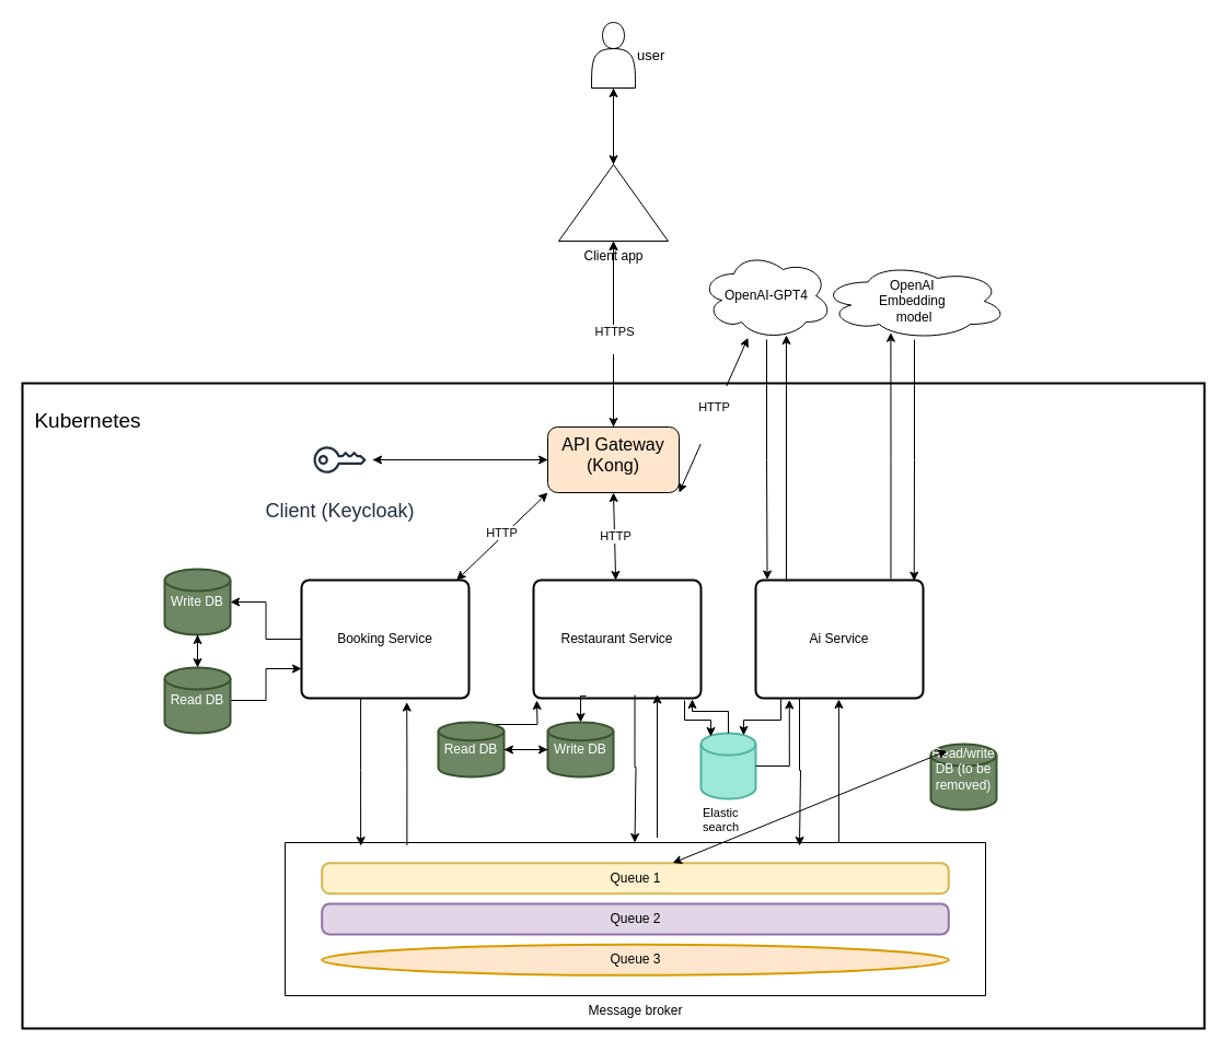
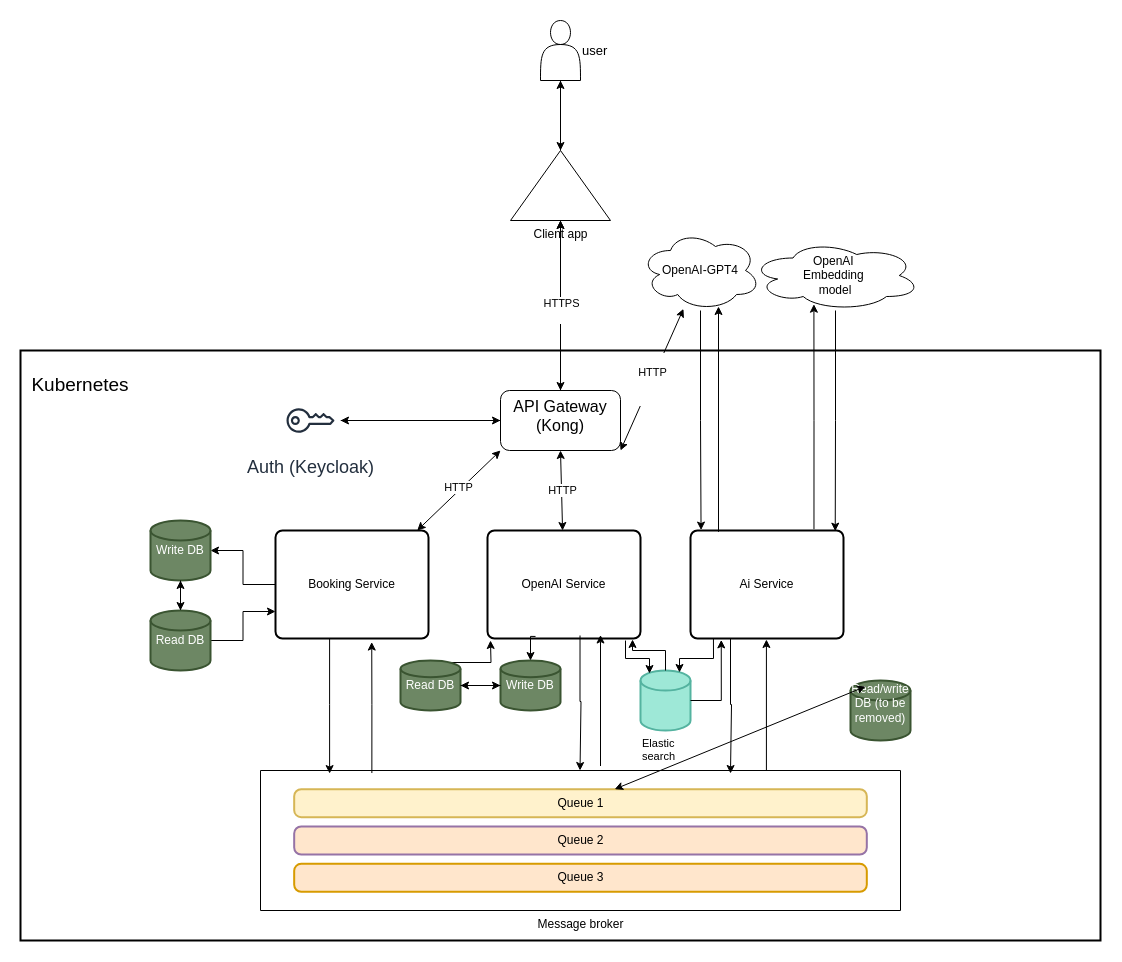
  <mxCell id="0" />
  <mxCell id="1" parent="0" />
  <mxCell id="2" value="" style="verticalLabelPosition=bottom;verticalAlign=top;html=1;shape=mxgraph.basic.rect;fillColor2=none;strokeWidth=2;size=20;indent=5;fillColor=none;" parent="1" vertex="1"><mxGeometry x="20" y="350" width="1080" height="590" as="geometry" /></mxCell>
  <mxCell id="3" style="edgeStyle=orthogonalEdgeStyle;rounded=0;orthogonalLoop=1;jettySize=auto;html=1;" parent="1" source="4" target="7" edge="1"><mxGeometry relative="1" as="geometry" /></mxCell>
  <mxCell id="4" value="user" style="shape=actor;whiteSpace=wrap;html=1;align=left;labelPosition=right;verticalLabelPosition=middle;verticalAlign=middle;fontSize=13;" parent="1" vertex="1"><mxGeometry x="540" y="20" width="40" height="60" as="geometry" /></mxCell>
  <mxCell id="5" value="" style="edgeStyle=orthogonalEdgeStyle;rounded=0;orthogonalLoop=1;jettySize=auto;html=1;" parent="1" source="7" target="10" edge="1"><mxGeometry relative="1" as="geometry" /></mxCell>
  <mxCell id="6" style="edgeStyle=orthogonalEdgeStyle;rounded=0;orthogonalLoop=1;jettySize=auto;html=1;entryX=0.5;entryY=1;entryDx=0;entryDy=0;" parent="1" source="7" target="4" edge="1"><mxGeometry relative="1" as="geometry" /></mxCell>
  <mxCell id="7" value="Client app" style="verticalLabelPosition=bottom;verticalAlign=top;html=1;shape=mxgraph.basic.acute_triangle;dx=0.5;" parent="1" vertex="1"><mxGeometry x="510" y="150" width="100" height="70" as="geometry" /></mxCell>
  <mxCell id="8" value="" style="edgeStyle=orthogonalEdgeStyle;rounded=0;orthogonalLoop=1;jettySize=auto;html=1;" parent="1" source="10" target="12" edge="1"><mxGeometry relative="1" as="geometry" /></mxCell>
  <mxCell id="9" style="edgeStyle=orthogonalEdgeStyle;rounded=0;orthogonalLoop=1;jettySize=auto;html=1;" parent="1" source="10" target="7" edge="1"><mxGeometry relative="1" as="geometry" /></mxCell>
- <mxCell id="10" value="&lt;font style=&quot;font-size: 16px;&quot;&gt;API Gateway (Kong)&lt;/font&gt;" style="rounded=1;whiteSpace=wrap;html=1;verticalAlign=top;fillColor=#ffe6cc;" parent="1" vertex="1"><mxGeometry x="500" y="390" width="120" height="60" as="geometry" /></mxCell>
+ <mxCell id="10" value="&lt;font style=&quot;font-size: 16px;&quot;&gt;API Gateway (Kong)&lt;/font&gt;" style="rounded=1;whiteSpace=wrap;html=1;verticalAlign=top;" parent="1" vertex="1"><mxGeometry x="500" y="390" width="120" height="60" as="geometry" /></mxCell>
  <mxCell id="11" style="edgeStyle=orthogonalEdgeStyle;rounded=0;orthogonalLoop=1;jettySize=auto;html=1;entryX=0;entryY=0.5;entryDx=0;entryDy=0;" parent="1" source="12" target="10" edge="1"><mxGeometry relative="1" as="geometry" /></mxCell>
- <mxCell id="12" value="Client (Keycloak)" style="sketch=0;outlineConnect=0;fontColor=#232F3E;gradientColor=none;strokeColor=#232F3E;fillColor=#ffffff;dashed=0;verticalLabelPosition=bottom;verticalAlign=top;align=center;html=1;fontSize=18;fontStyle=0;aspect=fixed;shape=mxgraph.aws4.resourceIcon;resIcon=mxgraph.aws4.addon;labelPosition=center;" parent="1" vertex="1"><mxGeometry x="280" y="390" width="60" height="60" as="geometry" /></mxCell>
+ <mxCell id="12" value="Auth (Keycloak)" style="sketch=0;outlineConnect=0;fontColor=#232F3E;gradientColor=none;strokeColor=#232F3E;fillColor=#ffffff;dashed=0;verticalLabelPosition=bottom;verticalAlign=top;align=center;html=1;fontSize=18;fontStyle=0;aspect=fixed;shape=mxgraph.aws4.resourceIcon;resIcon=mxgraph.aws4.addon;labelPosition=center;" parent="1" vertex="1"><mxGeometry x="280" y="390" width="60" height="60" as="geometry" /></mxCell>
  <mxCell id="13" style="edgeStyle=orthogonalEdgeStyle;rounded=0;orthogonalLoop=1;jettySize=auto;html=1;" edge="1" parent="1" source="14" target="51"><mxGeometry relative="1" as="geometry" /></mxCell>
  <mxCell id="14" value="Booking Service" style="rounded=1;whiteSpace=wrap;html=1;absoluteArcSize=1;arcSize=14;strokeWidth=2;fillColor=none;" parent="1" vertex="1"><mxGeometry x="275" y="530" width="153" height="108" as="geometry" /></mxCell>
- <mxCell id="15" value="Restaurant Service" style="rounded=1;whiteSpace=wrap;html=1;absoluteArcSize=1;arcSize=14;strokeWidth=2;fillColor=none;" parent="1" vertex="1"><mxGeometry x="487" y="530" width="153" height="108" as="geometry" /></mxCell>
+ <mxCell id="15" value="OpenAI Service" style="rounded=1;whiteSpace=wrap;html=1;absoluteArcSize=1;arcSize=14;strokeWidth=2;fillColor=none;" parent="1" vertex="1"><mxGeometry x="487" y="530" width="153" height="108" as="geometry" /></mxCell>
  <mxCell id="16" value="Ai Service" style="rounded=1;whiteSpace=wrap;html=1;absoluteArcSize=1;arcSize=14;strokeWidth=2;fillColor=none;" parent="1" vertex="1"><mxGeometry x="690" y="530" width="153" height="108" as="geometry" /></mxCell>
  <mxCell id="17" value="Elastic search" style="strokeWidth=2;html=1;shape=mxgraph.flowchart.database;whiteSpace=wrap;fillColor=#9EE8D7;labelPosition=center;verticalLabelPosition=bottom;align=left;verticalAlign=top;fontSize=11;labelBackgroundColor=default;strokeColor=#54B3A0;" parent="1" vertex="1"><mxGeometry x="640" y="670" width="50" height="60" as="geometry" /></mxCell>
  <mxCell id="18" value="OpenAI-GPT4" style="ellipse;shape=cloud;whiteSpace=wrap;html=1;" parent="1" vertex="1"><mxGeometry x="640" y="230" width="120" height="80" as="geometry" /></mxCell>
  <mxCell id="19" value="OpenAI&amp;nbsp;&lt;div&gt;Embedding&amp;nbsp;&lt;/div&gt;&lt;div&gt;model&lt;/div&gt;" style="ellipse;shape=cloud;whiteSpace=wrap;html=1;" parent="1" vertex="1"><mxGeometry x="750" y="240" width="170" height="70" as="geometry" /></mxCell>
  <mxCell id="20" style="edgeStyle=orthogonalEdgeStyle;rounded=0;orthogonalLoop=1;jettySize=auto;html=1;entryX=0.069;entryY=-0.004;entryDx=0;entryDy=0;entryPerimeter=0;" parent="1" source="18" target="16" edge="1"><mxGeometry relative="1" as="geometry" /></mxCell>
  <mxCell id="21" style="edgeStyle=orthogonalEdgeStyle;rounded=0;orthogonalLoop=1;jettySize=auto;html=1;entryX=0.65;entryY=0.95;entryDx=0;entryDy=0;entryPerimeter=0;exitX=0.183;exitY=0.012;exitDx=0;exitDy=0;exitPerimeter=0;" parent="1" source="16" target="18" edge="1"><mxGeometry relative="1" as="geometry" /></mxCell>
  <mxCell id="22" style="edgeStyle=orthogonalEdgeStyle;rounded=0;orthogonalLoop=1;jettySize=auto;html=1;entryX=0.946;entryY=0.006;entryDx=0;entryDy=0;entryPerimeter=0;" parent="1" source="19" target="16" edge="1"><mxGeometry relative="1" as="geometry" /></mxCell>
  <mxCell id="23" style="edgeStyle=orthogonalEdgeStyle;rounded=0;orthogonalLoop=1;jettySize=auto;html=1;entryX=0.373;entryY=0.91;entryDx=0;entryDy=0;entryPerimeter=0;exitX=0.807;exitY=-0.012;exitDx=0;exitDy=0;exitPerimeter=0;" parent="1" source="16" target="19" edge="1"><mxGeometry relative="1" as="geometry"><mxPoint x="873" y="620" as="sourcePoint" /></mxGeometry></mxCell>
  <mxCell id="24" value="" style="group" parent="1" vertex="1" connectable="0"><mxGeometry x="260" y="770" width="640" height="140" as="geometry" /></mxCell>
  <mxCell id="25" value="Message broker" style="verticalLabelPosition=bottom;verticalAlign=top;html=1;shape=mxgraph.basic.rect;fillColor2=none;strokeWidth=1;size=20;indent=5;fillColor=none;" parent="24" vertex="1"><mxGeometry width="640" height="140" as="geometry" /></mxCell>
  <mxCell id="26" value="Queue 1" style="rounded=1;whiteSpace=wrap;html=1;absoluteArcSize=1;arcSize=14;strokeWidth=2;fillColor=#fff2cc;strokeColor=#d6b656;" parent="24" vertex="1"><mxGeometry x="33.684" y="18.667" width="572.632" height="28" as="geometry" /></mxCell>
- <mxCell id="27" value="Queue 2" style="rounded=1;whiteSpace=wrap;html=1;absoluteArcSize=1;arcSize=14;strokeWidth=2;fillColor=#e1d5e7;strokeColor=#9673a6;" parent="24" vertex="1"><mxGeometry x="33.684" y="56" width="572.632" height="28" as="geometry" /></mxCell>
- <mxCell id="28" value="Queue 3" style="ellipse;whiteSpace=wrap;html=1;absoluteArcSize=1;arcSize=14;strokeWidth=2;fillColor=#ffe6cc;strokeColor=#d79b00;" parent="24" vertex="1"><mxGeometry x="33.684" y="93.333" width="572.632" height="28" as="geometry" /></mxCell>
+ <mxCell id="27" value="Queue 2" style="rounded=1;whiteSpace=wrap;html=1;absoluteArcSize=1;arcSize=14;strokeWidth=2;fillColor=#ffe6cc;strokeColor=#9673a6;" parent="24" vertex="1"><mxGeometry x="33.684" y="56" width="572.632" height="28" as="geometry" /></mxCell>
+ <mxCell id="28" value="Queue 3" style="rounded=1;whiteSpace=wrap;html=1;absoluteArcSize=1;arcSize=14;strokeWidth=2;fillColor=#ffe6cc;strokeColor=#d79b00;" parent="24" vertex="1"><mxGeometry x="33.684" y="93.333" width="572.632" height="28" as="geometry" /></mxCell>
  <mxCell id="29" style="edgeStyle=orthogonalEdgeStyle;rounded=0;orthogonalLoop=1;jettySize=auto;html=1;entryX=0.108;entryY=0.022;entryDx=0;entryDy=0;entryPerimeter=0;" parent="1" source="14" target="25" edge="1"><mxGeometry relative="1" as="geometry"><Array as="points"><mxPoint x="330" y="704" /></Array></mxGeometry></mxCell>
  <mxCell id="30" style="edgeStyle=orthogonalEdgeStyle;rounded=0;orthogonalLoop=1;jettySize=auto;html=1;entryX=0.629;entryY=1.033;entryDx=0;entryDy=0;entryPerimeter=0;exitX=0.174;exitY=0.018;exitDx=0;exitDy=0;exitPerimeter=0;" parent="1" source="25" target="14" edge="1"><mxGeometry relative="1" as="geometry" /></mxCell>
  <mxCell id="31" style="edgeStyle=orthogonalEdgeStyle;rounded=0;orthogonalLoop=1;jettySize=auto;html=1;entryX=0.629;entryY=1.033;entryDx=0;entryDy=0;entryPerimeter=0;exitX=0.174;exitY=0.018;exitDx=0;exitDy=0;exitPerimeter=0;" parent="1" edge="1"><mxGeometry relative="1" as="geometry"><mxPoint x="600" y="765.5" as="sourcePoint" /><mxPoint x="600" y="634.5" as="targetPoint" /></mxGeometry></mxCell>
  <mxCell id="32" style="edgeStyle=orthogonalEdgeStyle;rounded=0;orthogonalLoop=1;jettySize=auto;html=1;entryX=0.629;entryY=1.033;entryDx=0;entryDy=0;entryPerimeter=0;exitX=0.174;exitY=0.018;exitDx=0;exitDy=0;exitPerimeter=0;" parent="1" edge="1"><mxGeometry relative="1" as="geometry"><mxPoint x="765.91" y="770" as="sourcePoint" /><mxPoint x="765.91" y="639" as="targetPoint" /></mxGeometry></mxCell>
  <mxCell id="33" style="edgeStyle=orthogonalEdgeStyle;rounded=0;orthogonalLoop=1;jettySize=auto;html=1;entryX=0.108;entryY=0.022;entryDx=0;entryDy=0;entryPerimeter=0;" parent="1" edge="1"><mxGeometry relative="1" as="geometry"><mxPoint x="730" y="638" as="sourcePoint" /><mxPoint x="730" y="773" as="targetPoint" /><Array as="points"><mxPoint x="731" y="704" /></Array></mxGeometry></mxCell>
  <mxCell id="34" style="edgeStyle=orthogonalEdgeStyle;rounded=0;orthogonalLoop=1;jettySize=auto;html=1;entryX=0.108;entryY=0.022;entryDx=0;entryDy=0;entryPerimeter=0;" parent="1" edge="1"><mxGeometry relative="1" as="geometry"><mxPoint x="579.52" y="635" as="sourcePoint" /><mxPoint x="579.52" y="770" as="targetPoint" /><Array as="points"><mxPoint x="580.52" y="701" /></Array></mxGeometry></mxCell>
  <mxCell id="35" style="edgeStyle=orthogonalEdgeStyle;rounded=0;orthogonalLoop=1;jettySize=auto;html=1;" edge="1" parent="1" source="37" target="51"><mxGeometry relative="1" as="geometry" /></mxCell>
  <mxCell id="36" style="edgeStyle=orthogonalEdgeStyle;rounded=0;orthogonalLoop=1;jettySize=auto;html=1;entryX=0;entryY=0.75;entryDx=0;entryDy=0;" edge="1" parent="1" source="37" target="14"><mxGeometry relative="1" as="geometry" /></mxCell>
  <mxCell id="37" value="Read DB" style="strokeWidth=2;html=1;shape=mxgraph.flowchart.database;whiteSpace=wrap;fillColor=#6d8764;strokeColor=#3A5431;fontColor=#ffffff;" parent="1" vertex="1"><mxGeometry x="150" y="610" width="60" height="60" as="geometry" /></mxCell>
  <mxCell id="38" value="Read/write DB (to be removed)&lt;div&gt;&lt;br&gt;&lt;/div&gt;" style="strokeWidth=2;html=1;shape=mxgraph.flowchart.database;whiteSpace=wrap;fillColor=#6d8764;strokeColor=#3A5431;fontColor=#ffffff;" parent="1" vertex="1"><mxGeometry x="850" y="680" width="60" height="60" as="geometry" /></mxCell>
  <mxCell id="39" value="" style="endArrow=classic;startArrow=classic;html=1;rounded=0;exitX=0.25;exitY=0.1;exitDx=0;exitDy=0;exitPerimeter=0;" parent="1" source="38" edge="1" target="26"><mxGeometry width="50" height="50" relative="1" as="geometry"><mxPoint x="720" y="675.38" as="sourcePoint" /><mxPoint x="700" y="638" as="targetPoint" /></mxGeometry></mxCell>
  <mxCell id="40" value="" style="endArrow=classic;startArrow=classic;html=1;rounded=0;exitX=0.606;exitY=-0.008;exitDx=0;exitDy=0;exitPerimeter=0;entryX=0;entryY=1;entryDx=0;entryDy=0;" parent="1" target="10" edge="1"><mxGeometry width="50" height="50" relative="1" as="geometry"><mxPoint x="416.718" y="529.996" as="sourcePoint" /><mxPoint x="487" y="450.86" as="targetPoint" /></mxGeometry></mxCell>
  <mxCell id="41" value="HTTP" style="edgeLabel;html=1;align=center;verticalAlign=middle;resizable=0;points=[];" parent="40" vertex="1" connectable="0"><mxGeometry x="0.043" y="3" relative="1" as="geometry"><mxPoint as="offset" /></mxGeometry></mxCell>
  <mxCell id="42" value="" style="endArrow=classic;startArrow=classic;html=1;rounded=0;entryX=0.5;entryY=1;entryDx=0;entryDy=0;" parent="1" source="15" target="10" edge="1"><mxGeometry width="50" height="50" relative="1" as="geometry"><mxPoint x="453" y="530" as="sourcePoint" /><mxPoint x="570" y="460" as="targetPoint" /></mxGeometry></mxCell>
  <mxCell id="43" value="&#10;&lt;span style=&quot;color: rgb(0, 0, 0); font-family: Helvetica; font-size: 11px; font-style: normal; font-variant-ligatures: normal; font-variant-caps: normal; font-weight: 400; letter-spacing: normal; orphans: 2; text-align: center; text-indent: 0px; text-transform: none; widows: 2; word-spacing: 0px; -webkit-text-stroke-width: 0px; white-space: nowrap; background-color: rgb(255, 255, 255); text-decoration-thickness: initial; text-decoration-style: initial; text-decoration-color: initial; display: inline !important; float: none;&quot;&gt;HTTP&lt;/span&gt;&#10;&#10;" style="endArrow=classic;startArrow=classic;html=1;rounded=0;exitX=1;exitY=1;exitDx=0;exitDy=0;" parent="1" source="10" target="18" edge="1"><mxGeometry width="50" height="50" relative="1" as="geometry"><mxPoint x="580" y="480" as="sourcePoint" /><mxPoint x="630" y="430" as="targetPoint" /></mxGeometry></mxCell>
  <mxCell id="44" value="HTTP" style="edgeLabel;html=1;align=center;verticalAlign=middle;resizable=0;points=[];" parent="1" vertex="1" connectable="0"><mxGeometry x="570.001" y="489.998" as="geometry"><mxPoint x="-9" as="offset" /></mxGeometry></mxCell>
  <mxCell id="45" value="" style="edgeStyle=orthogonalEdgeStyle;rounded=0;orthogonalLoop=1;jettySize=auto;html=1;" parent="1" source="2" target="7" edge="1"><mxGeometry relative="1" as="geometry" /></mxCell>
  <mxCell id="46" value="HTTPS&lt;div&gt;&lt;br&gt;&lt;/div&gt;" style="edgeLabel;html=1;align=center;verticalAlign=middle;resizable=0;points=[];" parent="45" vertex="1" connectable="0"><mxGeometry x="-0.372" relative="1" as="geometry"><mxPoint as="offset" /></mxGeometry></mxCell>
  <mxCell id="47" value="Kubernetes" style="text;html=1;align=center;verticalAlign=middle;whiteSpace=wrap;rounded=0;fontSize=19;" parent="1" vertex="1"><mxGeometry x="50" y="370" width="60" height="30" as="geometry" /></mxCell>
  <mxCell id="48" style="edgeStyle=orthogonalEdgeStyle;rounded=0;orthogonalLoop=1;jettySize=auto;html=1;entryX=0.78;entryY=0.033;entryDx=0;entryDy=0;entryPerimeter=0;exitX=0.15;exitY=1;exitDx=0;exitDy=0;exitPerimeter=0;" edge="1" parent="1" source="16" target="17"><mxGeometry relative="1" as="geometry" /></mxCell>
  <mxCell id="49" style="edgeStyle=orthogonalEdgeStyle;rounded=0;orthogonalLoop=1;jettySize=auto;html=1;entryX=0.18;entryY=0.05;entryDx=0;entryDy=0;entryPerimeter=0;exitX=0.902;exitY=1.019;exitDx=0;exitDy=0;exitPerimeter=0;" edge="1" parent="1" source="15" target="17"><mxGeometry relative="1" as="geometry" /></mxCell>
  <mxCell id="50" style="edgeStyle=orthogonalEdgeStyle;rounded=0;orthogonalLoop=1;jettySize=auto;html=1;entryX=0.948;entryY=1.009;entryDx=0;entryDy=0;entryPerimeter=0;" edge="1" parent="1" source="17" target="15"><mxGeometry relative="1" as="geometry" /></mxCell>
  <mxCell id="51" value="Write DB" style="strokeWidth=2;html=1;shape=mxgraph.flowchart.database;whiteSpace=wrap;fillColor=#6d8764;strokeColor=#3A5431;fontColor=#ffffff;" vertex="1" parent="1"><mxGeometry x="150" y="520" width="60" height="60" as="geometry" /></mxCell>
  <mxCell id="52" style="edgeStyle=orthogonalEdgeStyle;rounded=0;orthogonalLoop=1;jettySize=auto;html=1;entryX=0.5;entryY=0;entryDx=0;entryDy=0;entryPerimeter=0;" edge="1" parent="1" source="51" target="37"><mxGeometry relative="1" as="geometry" /></mxCell>
  <mxCell id="53" style="edgeStyle=orthogonalEdgeStyle;rounded=0;orthogonalLoop=1;jettySize=auto;html=1;exitX=0.733;exitY=0.04;exitDx=0;exitDy=0;exitPerimeter=0;" edge="1" parent="1" source="54"><mxGeometry relative="1" as="geometry"><mxPoint x="490" y="640" as="targetPoint" /></mxGeometry></mxCell>
  <mxCell id="54" value="Read DB" style="strokeWidth=2;html=1;shape=mxgraph.flowchart.database;whiteSpace=wrap;fillColor=#6d8764;strokeColor=#3A5431;fontColor=#ffffff;" vertex="1" parent="1"><mxGeometry x="400" y="660" width="60" height="50" as="geometry" /></mxCell>
  <mxCell id="55" value="Write DB" style="strokeWidth=2;html=1;shape=mxgraph.flowchart.database;whiteSpace=wrap;fillColor=#6d8764;strokeColor=#3A5431;fontColor=#ffffff;" vertex="1" parent="1"><mxGeometry x="500" y="660" width="60" height="50" as="geometry" /></mxCell>
  <mxCell id="56" style="edgeStyle=orthogonalEdgeStyle;rounded=0;orthogonalLoop=1;jettySize=auto;html=1;entryX=1;entryY=0.5;entryDx=0;entryDy=0;entryPerimeter=0;" edge="1" parent="1" source="55" target="54"><mxGeometry relative="1" as="geometry" /></mxCell>
  <mxCell id="57" style="edgeStyle=orthogonalEdgeStyle;rounded=0;orthogonalLoop=1;jettySize=auto;html=1;entryX=0;entryY=0.5;entryDx=0;entryDy=0;entryPerimeter=0;" edge="1" parent="1" source="54" target="55"><mxGeometry relative="1" as="geometry" /></mxCell>
  <mxCell id="58" style="edgeStyle=orthogonalEdgeStyle;rounded=0;orthogonalLoop=1;jettySize=auto;html=1;entryX=0.5;entryY=0;entryDx=0;entryDy=0;entryPerimeter=0;exitX=0.314;exitY=0.981;exitDx=0;exitDy=0;exitPerimeter=0;" edge="1" parent="1" source="15" target="55"><mxGeometry relative="1" as="geometry" /></mxCell>
  <mxCell id="59" style="edgeStyle=orthogonalEdgeStyle;rounded=0;orthogonalLoop=1;jettySize=auto;html=1;entryX=0.201;entryY=1.013;entryDx=0;entryDy=0;entryPerimeter=0;exitX=1;exitY=0.5;exitDx=0;exitDy=0;exitPerimeter=0;" edge="1" parent="1" source="17" target="16"><mxGeometry relative="1" as="geometry" /></mxCell>
